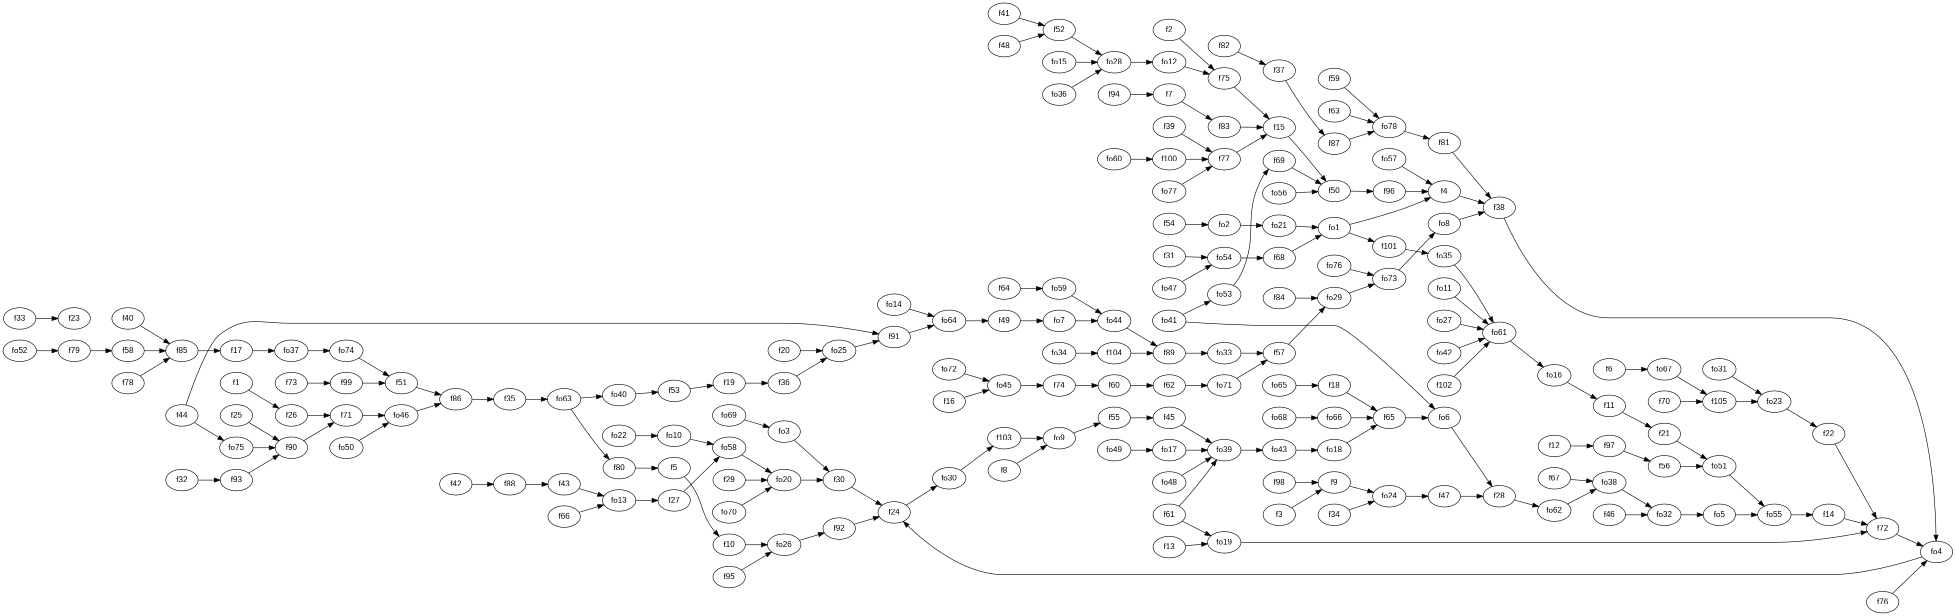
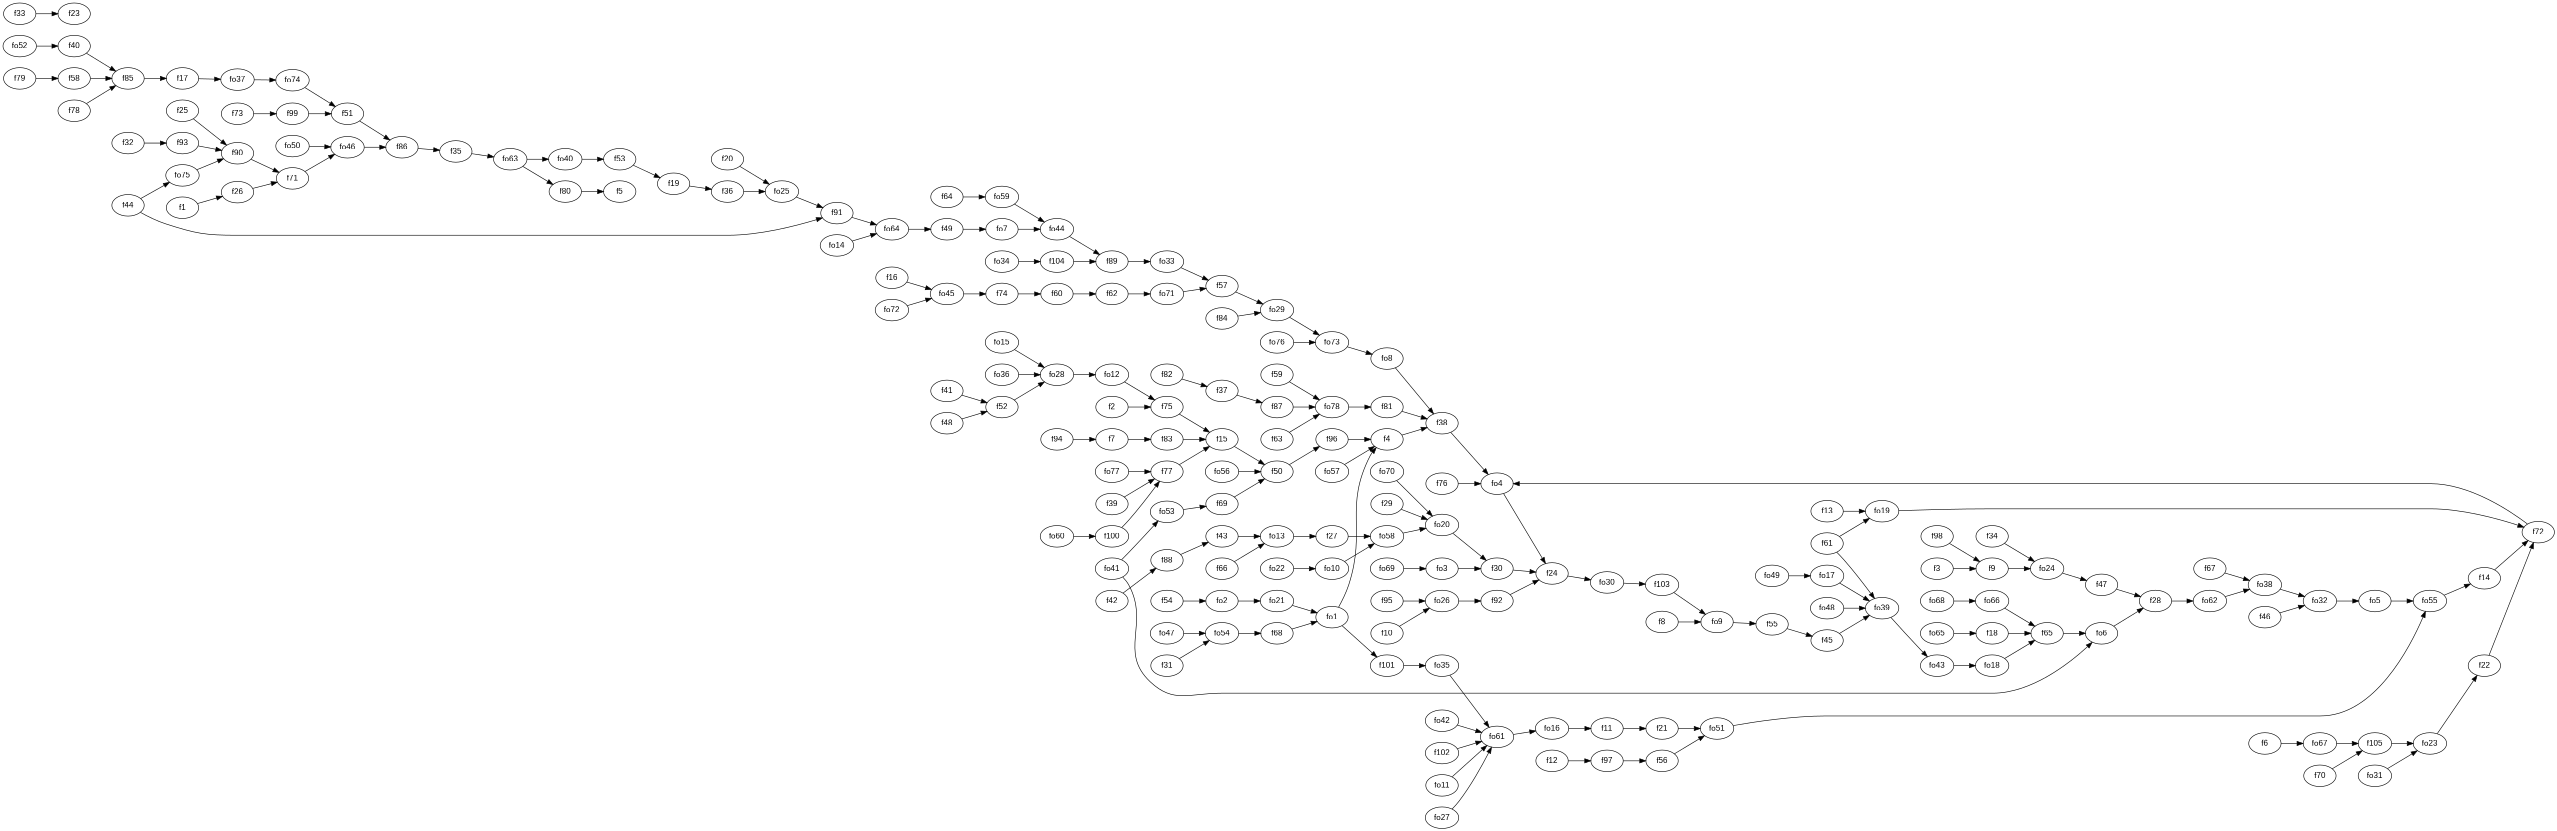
  strict digraph {
    fontname="Liberation Sans"
    rankdir=LR
    node [fontname="Liberation Sans"]
    edge [fontname="Liberation Sans" weight=2]
    f1
    f26
    f71
    f2
    f75
    f15
    f3
    f9
    fo24
    f4
    f38
    fo4
    f5
    f10
    fo26
    f6
    fo67
    f105
    f7
    f83
    f8
    fo9
    f55
    f47
    f92
    f11
    f21
    fo51
    f12
    f97
    f56
    f13
    fo19
    f72
    f14
    f50
    f96
    f16
    fo45
    f74
    f17
    fo37
    fo74
    f18
    f65
    fo6
    f19
    f36
    fo25
    f20
    f91
    fo55
    f22
    fo3
    f30
    f24
    fo30
    f103
    f25
    f90
    fo46
    f27
    fo58
    fo20
    f28
    fo62
    fo38
    f29
    f31
    fo54
    f68
    f32
    f93
    f33
    f23
    f34
    f35
    fo63
    f80
    fo40
    f37
    f87
    fo78
    f39
    f77
    f40
    f85
    f41
    f52
    fo28
    f42
    f88
    f43
    fo13
    f44
    fo75
    fo64
    f45
    fo39
    fo43
    f46
    fo32
    fo5
    f48
    f49
    fo7
    fo44
    f51
    f86
    fo12
    f53
    f54
    fo2
    fo21
    f57
    fo29
    fo73
    f58
    f59
    f81
    f60
    f62
    fo71
    f61
    f63
    f64
    fo59
    f66
    f67
    fo1
    f101
    f69
    f70
    fo23
    f73
    f99
    f76
    f78
    f79
    f82
    f84
    f89
    fo33
    f94
    f95
    f98
    f100
    fo35
    fo61
    f102
    fo16
    f104
    fo8
    fo10
    fo11
    fo14
    fo15
    fo17
    fo18
    fo22
    fo27
    fo31
    fo34
    fo36
    fo41
    fo53
    fo42
    fo47
    fo48
    fo49
    fo50
    fo52
    fo56
    fo57
    fo60
    fo65
    fo66
    fo68
    fo69
    fo70
    fo72
    fo76
    fo77
    f1 -> f26
    f26 -> f71
    f71 -> fo46
    f2 -> f75
    f75 -> f15
    f15 -> f50
    f3 -> f9
    f9 -> fo24
    fo24 -> f47
    f4 -> f38
    f38 -> fo4
    fo4 -> f24
-   f5 -> f10
    f10 -> fo26
    fo26 -> f92
    f6 -> fo67
    fo67 -> f105
    f105 -> fo23
    f7 -> f83
    f83 -> f15
    f8 -> fo9
    fo9 -> f55
    f55 -> f45
    f47 -> f28
    f92 -> f24
    f11 -> f21
    f21 -> fo51
    fo51 -> fo55
    f12 -> f97
    f97 -> f56
    f56 -> fo51
    f13 -> fo19
    fo19 -> f72
    f72 -> fo4
    f14 -> f72
    f50 -> f96
    f96 -> f4
    f16 -> fo45
    fo45 -> f74
    f74 -> f60
    f17 -> fo37
    fo37 -> fo74
    fo74 -> f51
    f18 -> f65
    f65 -> fo6
    fo6 -> f28
    f19 -> f36
    f36 -> fo25
    fo25 -> f91
    f20 -> fo25
    f91 -> fo64
    fo55 -> f14
    f22 -> f72
    fo3 -> f30
    f30 -> f24
    f24 -> fo30
    fo30 -> f103
    f103 -> fo9
    f25 -> f90
    f90 -> f71
    fo46 -> f86
    f27 -> fo58
    fo58 -> fo20
    fo20 -> f30
    f28 -> fo62
    fo62 -> fo38
    fo38 -> fo32
    f29 -> fo20
    f31 -> fo54
    fo54 -> f68
    f68 -> fo1
    f32 -> f93
    f93 -> f90
    f33 -> f23
    f34 -> fo24
    f35 -> fo63
    fo63 -> f80
    fo63 -> fo40
    f80 -> f5
    fo40 -> f53
    f37 -> f87
    f87 -> fo78
    fo78 -> f81
    f39 -> f77
    f77 -> f15
    f40 -> f85
    f85 -> f17
    f41 -> f52
    f52 -> fo28
    fo28 -> fo12
    f42 -> f88
    f88 -> f43
    f43 -> fo13
    fo13 -> f27
    f44 -> f91
    f44 -> fo75
    fo75 -> f90
    fo64 -> f49
    f45 -> fo39
    fo39 -> fo43
    fo43 -> fo18
    f46 -> fo32
    fo32 -> fo5
    fo5 -> fo55
    f48 -> f52
    f49 -> fo7
    fo7 -> fo44
    fo44 -> f89
    f51 -> f86
    f86 -> f35
    fo12 -> f75
    f53 -> f19
    f54 -> fo2
    fo2 -> fo21
    fo21 -> fo1
    f57 -> fo29
    fo29 -> fo73
    fo73 -> fo8
    f58 -> f85
    f59 -> fo78
    f81 -> f38
    f60 -> f62
    f62 -> fo71
    fo71 -> f57
    f61 -> fo19
    f61 -> fo39
    f63 -> fo78
    f64 -> fo59
    fo59 -> fo44
    f66 -> fo13
    f67 -> fo38
    fo1 -> f4
    fo1 -> f101
    f101 -> fo35
    f69 -> f50
    f70 -> f105
    fo23 -> f22
    f73 -> f99
    f99 -> f51
    f76 -> fo4
    f78 -> f85
    f79 -> f58
    f82 -> f37
    f84 -> fo29
    f89 -> fo33
    fo33 -> f57
    f94 -> f7
    f95 -> fo26
    f98 -> f9
    f100 -> f77
    fo35 -> fo61
    fo61 -> fo16
    f102 -> fo61
    fo16 -> f11
    f104 -> f89
    fo8 -> f38
    fo10 -> fo58
    fo11 -> fo61
    fo14 -> fo64
    fo15 -> fo28
    fo17 -> fo39
    fo18 -> f65
    fo22 -> fo10
    fo27 -> fo61
    fo31 -> fo23
    fo34 -> f104
    fo36 -> fo28
    fo41 -> fo6
    fo41 -> fo53
    fo53 -> f69
    fo42 -> fo61
    fo47 -> fo54
    fo48 -> fo39
    fo49 -> fo17
    fo50 -> fo46
-   fo52 -> f79
+   fo52 -> f40
    fo56 -> f50
    fo57 -> f4
    fo60 -> f100
    fo65 -> f18
    fo66 -> f65
    fo68 -> fo66
    fo69 -> fo3
    fo70 -> fo20
    fo72 -> fo45
    fo76 -> fo73
    fo77 -> f77
  }
